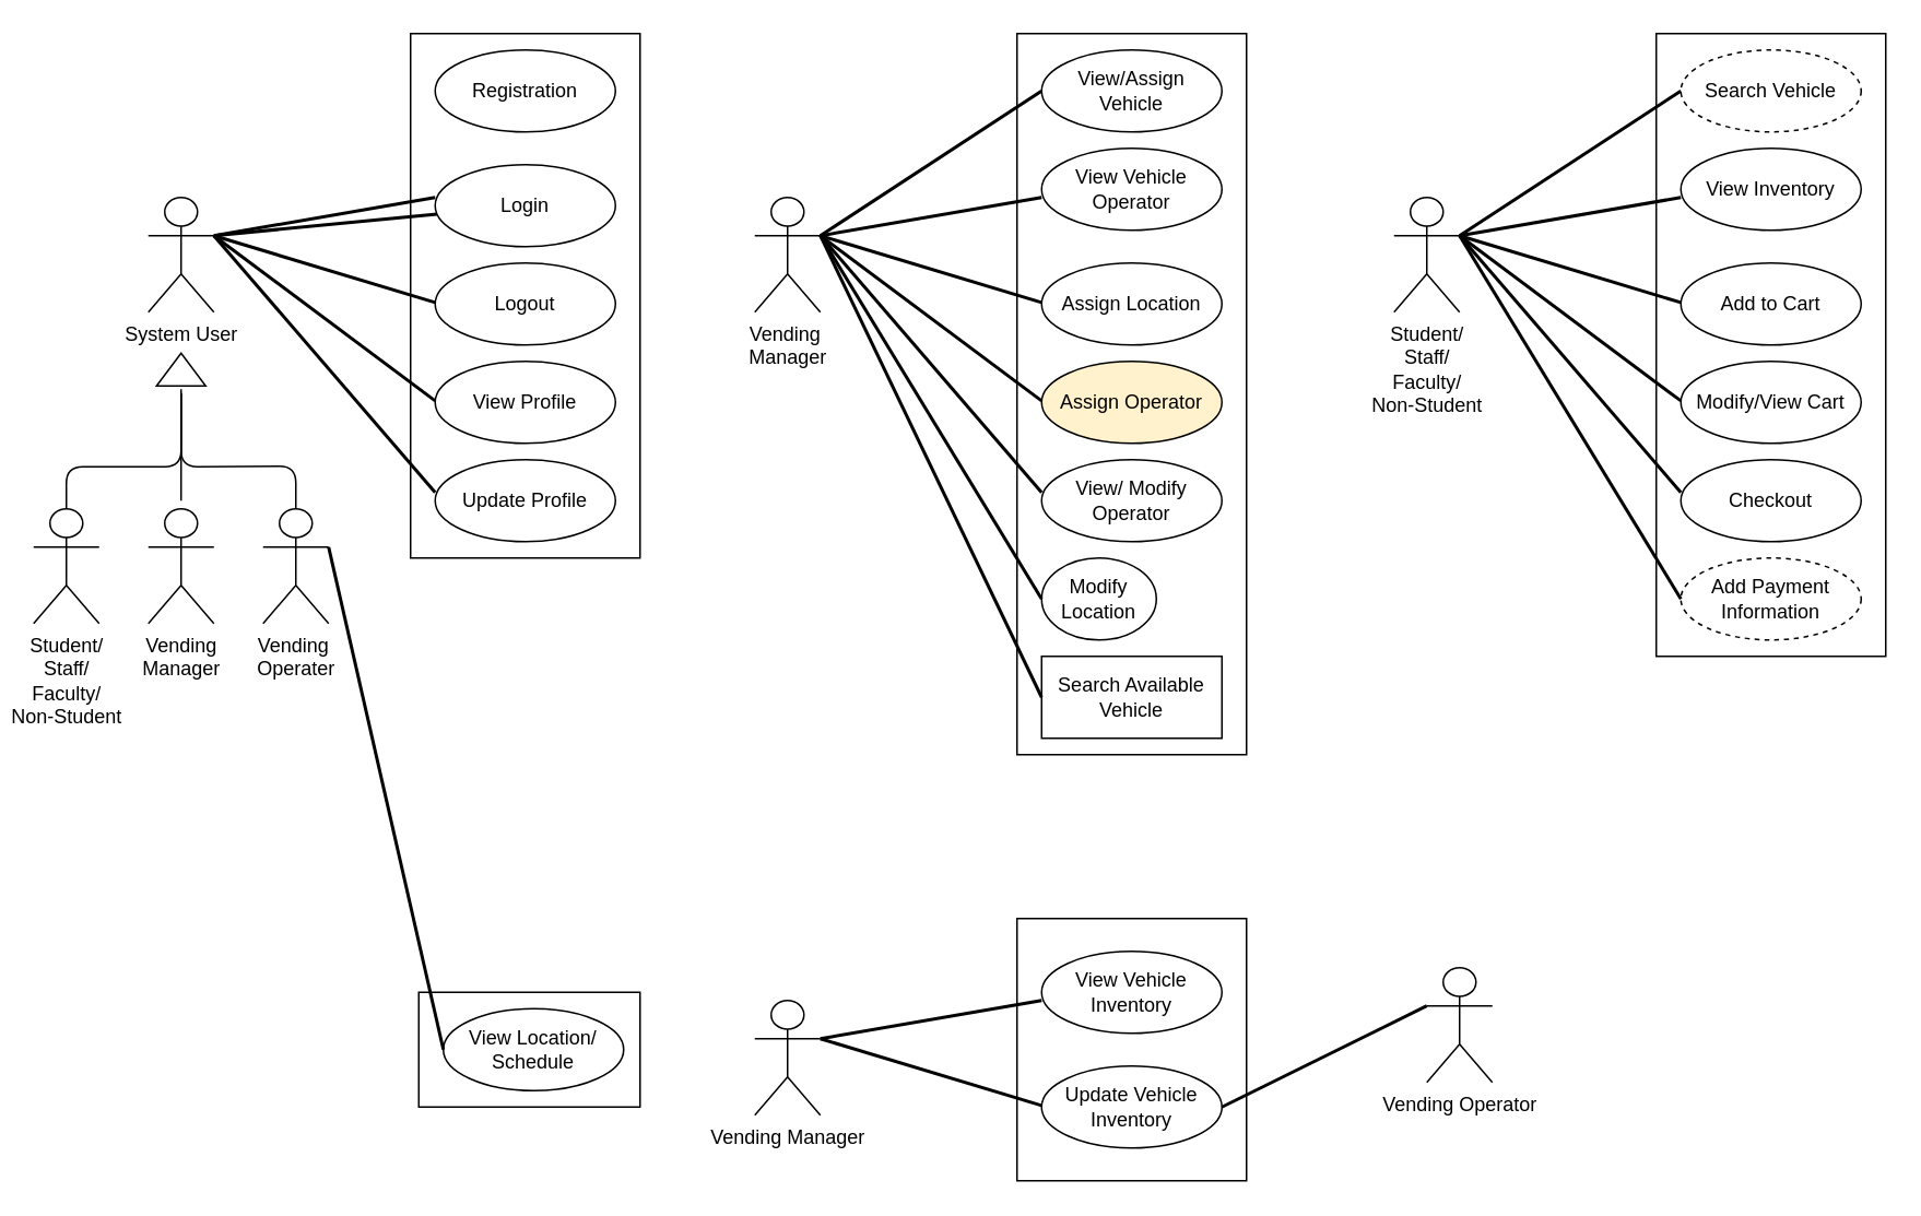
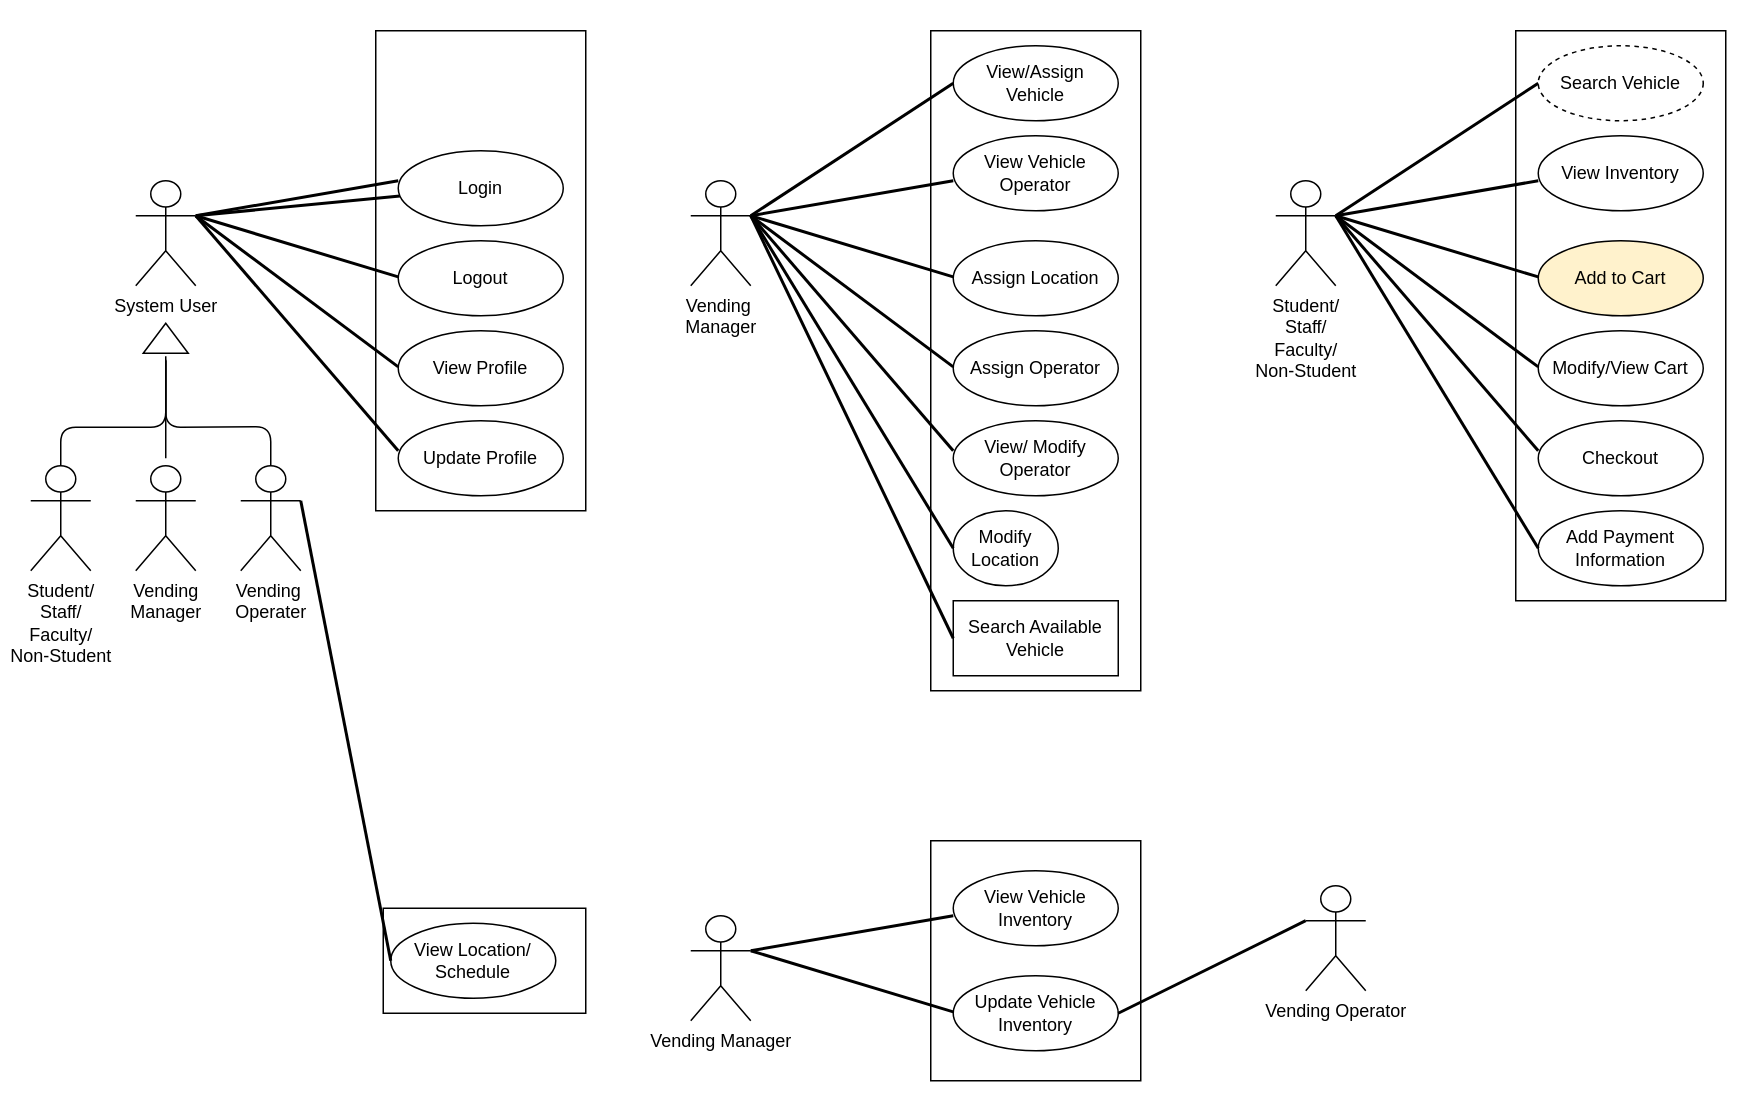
  <mxCell id="0" />
  <mxCell id="1" parent="0" />
  <mxCell id="2" value="" style="html=1;" vertex="1" parent="1"><mxGeometry x="250" y="20" width="140" height="320" as="geometry" /></mxCell>
- <mxCell id="3" value="Registration" style="ellipse;whiteSpace=wrap;html=1;" vertex="1" parent="1"><mxGeometry x="265" y="30" width="110" height="50" as="geometry" /></mxCell>
  <mxCell id="4" value="Update Profile" style="ellipse;whiteSpace=wrap;html=1;" vertex="1" parent="1"><mxGeometry x="265" y="280" width="110" height="50" as="geometry" /></mxCell>
  <mxCell id="5" value="Login" style="ellipse;whiteSpace=wrap;html=1;" vertex="1" parent="1"><mxGeometry x="265" y="100" width="110" height="50" as="geometry" /></mxCell>
  <mxCell id="6" value="Logout" style="ellipse;whiteSpace=wrap;html=1;" vertex="1" parent="1"><mxGeometry x="265" y="160" width="110" height="50" as="geometry" /></mxCell>
  <mxCell id="7" value="View Profile" style="ellipse;whiteSpace=wrap;html=1;" vertex="1" parent="1"><mxGeometry x="265" y="220" width="110" height="50" as="geometry" /></mxCell>
  <mxCell id="8" value="System User" style="shape=umlActor;verticalLabelPosition=bottom;labelBackgroundColor=#ffffff;verticalAlign=top;html=1;" vertex="1" parent="1"><mxGeometry x="90" y="120" width="40" height="70" as="geometry" /></mxCell>
  <mxCell id="9" value="" style="endArrow=none;html=1;strokeWidth=2;exitX=1;exitY=0.333;exitDx=0;exitDy=0;exitPerimeter=0;" edge="1" parent="1" source="8" target="5"><mxGeometry width="50" height="50" relative="1" as="geometry"><mxPoint x="150" y="200" as="sourcePoint" /><mxPoint x="260" y="57" as="targetPoint" /></mxGeometry></mxCell>
  <mxCell id="10" value="" style="endArrow=none;html=1;strokeWidth=2;entryX=-0.017;entryY=0.117;entryDx=0;entryDy=0;entryPerimeter=0;exitX=1;exitY=0.333;exitDx=0;exitDy=0;exitPerimeter=0;" edge="1" parent="1" source="8"><mxGeometry width="50" height="50" relative="1" as="geometry"><mxPoint x="147.38" y="205.893" as="sourcePoint" /><mxPoint x="265" y="120" as="targetPoint" /></mxGeometry></mxCell>
  <mxCell id="11" value="" style="endArrow=none;html=1;strokeWidth=2;entryX=-0.017;entryY=0.117;entryDx=0;entryDy=0;entryPerimeter=0;exitX=1;exitY=0.333;exitDx=0;exitDy=0;exitPerimeter=0;" edge="1" parent="1" source="8"><mxGeometry width="50" height="50" relative="1" as="geometry"><mxPoint x="130" y="150" as="sourcePoint" /><mxPoint x="265" y="184.11" as="targetPoint" /></mxGeometry></mxCell>
  <mxCell id="12" value="" style="endArrow=none;html=1;strokeWidth=2;entryX=-0.017;entryY=0.117;entryDx=0;entryDy=0;entryPerimeter=0;exitX=1;exitY=0.333;exitDx=0;exitDy=0;exitPerimeter=0;" edge="1" parent="1" source="8"><mxGeometry width="50" height="50" relative="1" as="geometry"><mxPoint x="147.38" y="330.003" as="sourcePoint" /><mxPoint x="265" y="244.11" as="targetPoint" /></mxGeometry></mxCell>
  <mxCell id="13" value="" style="endArrow=none;html=1;strokeWidth=2;entryX=-0.017;entryY=0.117;entryDx=0;entryDy=0;entryPerimeter=0;exitX=1;exitY=0.333;exitDx=0;exitDy=0;exitPerimeter=0;" edge="1" parent="1" source="8"><mxGeometry width="50" height="50" relative="1" as="geometry"><mxPoint x="140" y="140" as="sourcePoint" /><mxPoint x="265" y="300" as="targetPoint" /></mxGeometry></mxCell>
  <mxCell id="14" value="" style="triangle;whiteSpace=wrap;html=1;rotation=-90;" vertex="1" parent="1"><mxGeometry x="100" y="210" width="20" height="30" as="geometry" /></mxCell>
  <mxCell id="15" value="" style="endArrow=none;html=1;entryX=0;entryY=0.5;entryDx=0;entryDy=0;" edge="1" parent="1"><mxGeometry width="50" height="50" relative="1" as="geometry"><mxPoint x="40" y="310" as="sourcePoint" /><mxPoint x="110" y="239.29" as="targetPoint" /><Array as="points"><mxPoint x="40" y="284.29" /><mxPoint x="80" y="284.29" /><mxPoint x="110" y="284.29" /></Array></mxGeometry></mxCell>
  <mxCell id="16" value="" style="endArrow=none;html=1;" edge="1" parent="1"><mxGeometry width="50" height="50" relative="1" as="geometry"><mxPoint x="110" y="305" as="sourcePoint" /><mxPoint x="110" y="240" as="targetPoint" /><Array as="points"><mxPoint x="110" y="285" /></Array></mxGeometry></mxCell>
  <mxCell id="17" value="" style="endArrow=none;html=1;" edge="1" parent="1"><mxGeometry width="50" height="50" relative="1" as="geometry"><mxPoint x="180" y="310" as="sourcePoint" /><mxPoint x="110" y="237" as="targetPoint" /><Array as="points"><mxPoint x="180" y="284" /><mxPoint x="110" y="284.29" /></Array></mxGeometry></mxCell>
  <mxCell id="18" value="Vending&amp;nbsp;&lt;br&gt;Operater" style="shape=umlActor;verticalLabelPosition=bottom;labelBackgroundColor=#ffffff;verticalAlign=top;html=1;" vertex="1" parent="1"><mxGeometry x="160" y="310" width="40" height="70" as="geometry" /></mxCell>
  <mxCell id="19" value="Vending&lt;br&gt;Manager" style="shape=umlActor;verticalLabelPosition=bottom;labelBackgroundColor=#ffffff;verticalAlign=top;html=1;" vertex="1" parent="1"><mxGeometry x="90" y="310" width="40" height="70" as="geometry" /></mxCell>
  <mxCell id="20" value="Student/&lt;br&gt;Staff/&lt;br&gt;Faculty/&lt;br&gt;Non-Student" style="shape=umlActor;verticalLabelPosition=bottom;labelBackgroundColor=#ffffff;verticalAlign=top;html=1;" vertex="1" parent="1"><mxGeometry x="20" y="310" width="40" height="70" as="geometry" /></mxCell>
  <mxCell id="21" value="" style="html=1;" vertex="1" parent="1"><mxGeometry x="620" y="20" width="140" height="440" as="geometry" /></mxCell>
  <mxCell id="22" value="View/Assign&lt;br&gt;Vehicle" style="ellipse;whiteSpace=wrap;html=1;" vertex="1" parent="1"><mxGeometry x="635" y="30" width="110" height="50" as="geometry" /></mxCell>
  <mxCell id="23" value="View/ Modify Operator" style="ellipse;whiteSpace=wrap;html=1;" vertex="1" parent="1"><mxGeometry x="635" y="280" width="110" height="50" as="geometry" /></mxCell>
  <mxCell id="24" value="Assign Location" style="ellipse;whiteSpace=wrap;html=1;" vertex="1" parent="1"><mxGeometry x="635" y="160" width="110" height="50" as="geometry" /></mxCell>
- <mxCell id="25" value="Assign Operator" style="ellipse;whiteSpace=wrap;html=1;fillColor=#fff2cc;" vertex="1" parent="1"><mxGeometry x="635" y="220" width="110" height="50" as="geometry" /></mxCell>
+ <mxCell id="25" value="Assign Operator" style="ellipse;whiteSpace=wrap;html=1;" vertex="1" parent="1"><mxGeometry x="635" y="220" width="110" height="50" as="geometry" /></mxCell>
  <mxCell id="26" value="Vending&amp;nbsp;&lt;br&gt;Manager" style="shape=umlActor;verticalLabelPosition=bottom;labelBackgroundColor=#ffffff;verticalAlign=top;html=1;" vertex="1" parent="1"><mxGeometry x="460" y="120" width="40" height="70" as="geometry" /></mxCell>
  <mxCell id="27" value="" style="endArrow=none;html=1;strokeWidth=2;exitX=1;exitY=0.333;exitDx=0;exitDy=0;exitPerimeter=0;entryX=0;entryY=0.5;entryDx=0;entryDy=0;" edge="1" parent="1" source="26" target="22"><mxGeometry width="50" height="50" relative="1" as="geometry"><mxPoint x="520" y="200" as="sourcePoint" /><mxPoint x="630" y="57" as="targetPoint" /></mxGeometry></mxCell>
  <mxCell id="28" value="" style="endArrow=none;html=1;strokeWidth=2;entryX=-0.017;entryY=0.117;entryDx=0;entryDy=0;entryPerimeter=0;exitX=1;exitY=0.333;exitDx=0;exitDy=0;exitPerimeter=0;" edge="1" parent="1" source="26"><mxGeometry width="50" height="50" relative="1" as="geometry"><mxPoint x="517.38" y="205.893" as="sourcePoint" /><mxPoint x="635" y="120" as="targetPoint" /></mxGeometry></mxCell>
  <mxCell id="29" value="" style="endArrow=none;html=1;strokeWidth=2;entryX=-0.017;entryY=0.117;entryDx=0;entryDy=0;entryPerimeter=0;exitX=1;exitY=0.333;exitDx=0;exitDy=0;exitPerimeter=0;" edge="1" parent="1" source="26"><mxGeometry width="50" height="50" relative="1" as="geometry"><mxPoint x="500" y="150" as="sourcePoint" /><mxPoint x="635" y="184.11" as="targetPoint" /></mxGeometry></mxCell>
  <mxCell id="30" value="" style="endArrow=none;html=1;strokeWidth=2;entryX=-0.017;entryY=0.117;entryDx=0;entryDy=0;entryPerimeter=0;exitX=1;exitY=0.333;exitDx=0;exitDy=0;exitPerimeter=0;" edge="1" parent="1" source="26"><mxGeometry width="50" height="50" relative="1" as="geometry"><mxPoint x="517.38" y="330.003" as="sourcePoint" /><mxPoint x="635" y="244.11" as="targetPoint" /></mxGeometry></mxCell>
  <mxCell id="31" value="" style="endArrow=none;html=1;strokeWidth=2;entryX=-0.017;entryY=0.117;entryDx=0;entryDy=0;entryPerimeter=0;exitX=1;exitY=0.333;exitDx=0;exitDy=0;exitPerimeter=0;" edge="1" parent="1" source="26"><mxGeometry width="50" height="50" relative="1" as="geometry"><mxPoint x="510" y="140" as="sourcePoint" /><mxPoint x="635" y="300" as="targetPoint" /></mxGeometry></mxCell>
  <mxCell id="32" value="Modify Location" style="ellipse;whiteSpace=wrap;html=1;" vertex="1" parent="1"><mxGeometry x="635" y="340" width="70" height="50" as="geometry" /></mxCell>
  <mxCell id="33" value="View Vehicle&lt;br&gt;Operator" style="ellipse;whiteSpace=wrap;html=1;" vertex="1" parent="1"><mxGeometry x="635" y="90" width="110" height="50" as="geometry" /></mxCell>
  <mxCell id="34" value="" style="endArrow=none;html=1;strokeWidth=2;entryX=0;entryY=0.5;entryDx=0;entryDy=0;exitX=1;exitY=0.333;exitDx=0;exitDy=0;exitPerimeter=0;" edge="1" parent="1" source="26" target="32"><mxGeometry width="50" height="50" relative="1" as="geometry"><mxPoint x="485" y="210.003" as="sourcePoint" /><mxPoint x="620" y="366.67" as="targetPoint" /></mxGeometry></mxCell>
  <mxCell id="35" value="" style="html=1;" vertex="1" parent="1"><mxGeometry x="1010" y="20" width="140" height="380" as="geometry" /></mxCell>
  <mxCell id="36" value="Search Vehicle" style="ellipse;whiteSpace=wrap;html=1;dashed=1;" vertex="1" parent="1"><mxGeometry x="1025" y="30" width="110" height="50" as="geometry" /></mxCell>
  <mxCell id="37" value="Checkout" style="ellipse;whiteSpace=wrap;html=1;" vertex="1" parent="1"><mxGeometry x="1025" y="280" width="110" height="50" as="geometry" /></mxCell>
- <mxCell id="38" value="Add to Cart" style="ellipse;whiteSpace=wrap;html=1;" vertex="1" parent="1"><mxGeometry x="1025" y="160" width="110" height="50" as="geometry" /></mxCell>
+ <mxCell id="38" value="Add to Cart" style="ellipse;whiteSpace=wrap;html=1;fillColor=#fff2cc;" vertex="1" parent="1"><mxGeometry x="1025" y="160" width="110" height="50" as="geometry" /></mxCell>
  <mxCell id="39" value="Modify/View Cart" style="ellipse;whiteSpace=wrap;html=1;" vertex="1" parent="1"><mxGeometry x="1025" y="220" width="110" height="50" as="geometry" /></mxCell>
  <mxCell id="40" value="Student/&lt;br&gt;Staff/&lt;br&gt;Faculty/&lt;br&gt;Non-Student" style="shape=umlActor;verticalLabelPosition=bottom;labelBackgroundColor=#ffffff;verticalAlign=top;html=1;" vertex="1" parent="1"><mxGeometry x="850" y="120" width="40" height="70" as="geometry" /></mxCell>
  <mxCell id="41" value="" style="endArrow=none;html=1;strokeWidth=2;exitX=1;exitY=0.333;exitDx=0;exitDy=0;exitPerimeter=0;entryX=0;entryY=0.5;entryDx=0;entryDy=0;" edge="1" parent="1" source="40" target="36"><mxGeometry width="50" height="50" relative="1" as="geometry"><mxPoint x="910" y="200" as="sourcePoint" /><mxPoint x="1020" y="57" as="targetPoint" /></mxGeometry></mxCell>
  <mxCell id="42" value="" style="endArrow=none;html=1;strokeWidth=2;entryX=-0.017;entryY=0.117;entryDx=0;entryDy=0;entryPerimeter=0;exitX=1;exitY=0.333;exitDx=0;exitDy=0;exitPerimeter=0;" edge="1" parent="1" source="40"><mxGeometry width="50" height="50" relative="1" as="geometry"><mxPoint x="907.38" y="205.893" as="sourcePoint" /><mxPoint x="1025" y="120" as="targetPoint" /></mxGeometry></mxCell>
  <mxCell id="43" value="" style="endArrow=none;html=1;strokeWidth=2;entryX=-0.017;entryY=0.117;entryDx=0;entryDy=0;entryPerimeter=0;exitX=1;exitY=0.333;exitDx=0;exitDy=0;exitPerimeter=0;" edge="1" parent="1" source="40"><mxGeometry width="50" height="50" relative="1" as="geometry"><mxPoint x="890" y="150" as="sourcePoint" /><mxPoint x="1025" y="184.11" as="targetPoint" /></mxGeometry></mxCell>
  <mxCell id="44" value="" style="endArrow=none;html=1;strokeWidth=2;entryX=-0.017;entryY=0.117;entryDx=0;entryDy=0;entryPerimeter=0;exitX=1;exitY=0.333;exitDx=0;exitDy=0;exitPerimeter=0;" edge="1" parent="1" source="40"><mxGeometry width="50" height="50" relative="1" as="geometry"><mxPoint x="907.38" y="330.003" as="sourcePoint" /><mxPoint x="1025" y="244.11" as="targetPoint" /></mxGeometry></mxCell>
  <mxCell id="45" value="" style="endArrow=none;html=1;strokeWidth=2;entryX=-0.017;entryY=0.117;entryDx=0;entryDy=0;entryPerimeter=0;exitX=1;exitY=0.333;exitDx=0;exitDy=0;exitPerimeter=0;" edge="1" parent="1" source="40"><mxGeometry width="50" height="50" relative="1" as="geometry"><mxPoint x="900" y="140" as="sourcePoint" /><mxPoint x="1025" y="300" as="targetPoint" /></mxGeometry></mxCell>
- <mxCell id="46" value="Add Payment Information" style="ellipse;whiteSpace=wrap;html=1;dashed=1;" vertex="1" parent="1"><mxGeometry x="1025" y="340" width="110" height="50" as="geometry" /></mxCell>
+ <mxCell id="46" value="Add Payment Information" style="ellipse;whiteSpace=wrap;html=1;" vertex="1" parent="1"><mxGeometry x="1025" y="340" width="110" height="50" as="geometry" /></mxCell>
  <mxCell id="47" value="View Inventory" style="ellipse;whiteSpace=wrap;html=1;" vertex="1" parent="1"><mxGeometry x="1025" y="90" width="110" height="50" as="geometry" /></mxCell>
  <mxCell id="48" value="" style="endArrow=none;html=1;strokeWidth=2;entryX=0;entryY=0.5;entryDx=0;entryDy=0;exitX=1;exitY=0.333;exitDx=0;exitDy=0;exitPerimeter=0;" edge="1" parent="1" source="40" target="46"><mxGeometry width="50" height="50" relative="1" as="geometry"><mxPoint x="875" y="210.003" as="sourcePoint" /><mxPoint x="1010" y="366.67" as="targetPoint" /></mxGeometry></mxCell>
  <mxCell id="49" value="" style="html=1;" vertex="1" parent="1"><mxGeometry x="620" y="560" width="140" height="160" as="geometry" /></mxCell>
  <mxCell id="50" value="Update Vehicle Inventory" style="ellipse;whiteSpace=wrap;html=1;" vertex="1" parent="1"><mxGeometry x="635" y="650" width="110" height="50" as="geometry" /></mxCell>
  <mxCell id="51" value="Vending Manager" style="shape=umlActor;verticalLabelPosition=bottom;labelBackgroundColor=#ffffff;verticalAlign=top;html=1;" vertex="1" parent="1"><mxGeometry x="460" y="610" width="40" height="70" as="geometry" /></mxCell>
  <mxCell id="52" value="" style="endArrow=none;html=1;strokeWidth=2;entryX=-0.017;entryY=0.117;entryDx=0;entryDy=0;entryPerimeter=0;exitX=1;exitY=0.333;exitDx=0;exitDy=0;exitPerimeter=0;" edge="1" parent="1" source="51"><mxGeometry width="50" height="50" relative="1" as="geometry"><mxPoint x="517.38" y="695.893" as="sourcePoint" /><mxPoint x="635" y="610" as="targetPoint" /></mxGeometry></mxCell>
  <mxCell id="53" value="" style="endArrow=none;html=1;strokeWidth=2;entryX=-0.017;entryY=0.117;entryDx=0;entryDy=0;entryPerimeter=0;exitX=1;exitY=0.333;exitDx=0;exitDy=0;exitPerimeter=0;" edge="1" parent="1" source="51"><mxGeometry width="50" height="50" relative="1" as="geometry"><mxPoint x="500" y="640" as="sourcePoint" /><mxPoint x="635" y="674.11" as="targetPoint" /></mxGeometry></mxCell>
  <mxCell id="54" value="View Vehicle Inventory" style="ellipse;whiteSpace=wrap;html=1;" vertex="1" parent="1"><mxGeometry x="635" y="580" width="110" height="50" as="geometry" /></mxCell>
  <mxCell id="55" value="Vending Operator" style="shape=umlActor;verticalLabelPosition=bottom;labelBackgroundColor=#ffffff;verticalAlign=top;html=1;" vertex="1" parent="1"><mxGeometry x="870" y="590" width="40" height="70" as="geometry" /></mxCell>
  <mxCell id="56" value="" style="endArrow=none;html=1;strokeWidth=2;exitX=1;exitY=0.5;exitDx=0;exitDy=0;entryX=0;entryY=0.333;entryDx=0;entryDy=0;entryPerimeter=0;" edge="1" parent="1" source="50" target="55"><mxGeometry width="50" height="50" relative="1" as="geometry"><mxPoint x="755" y="615" as="sourcePoint" /><mxPoint x="870" y="610" as="targetPoint" /></mxGeometry></mxCell>
  <mxCell id="57" value="Search Available Vehicle" style="whiteSpace=wrap;html=1;rounded=0;" vertex="1" parent="1"><mxGeometry x="635" y="400" width="110" height="50" as="geometry" /></mxCell>
  <mxCell id="58" value="" style="endArrow=none;html=1;strokeWidth=2;entryX=0;entryY=0.5;entryDx=0;entryDy=0;exitX=1;exitY=0.333;exitDx=0;exitDy=0;exitPerimeter=0;" edge="1" parent="1" source="26" target="57"><mxGeometry width="50" height="50" relative="1" as="geometry"><mxPoint x="470" y="210.003" as="sourcePoint" /><mxPoint x="605" y="431.67" as="targetPoint" /></mxGeometry></mxCell>
  <mxCell id="59" value="Object" style="html=1;" vertex="1" parent="1"><mxGeometry x="255" y="605" width="135" height="70" as="geometry" /></mxCell>
- <mxCell id="60" value="View Location/ Schedule" style="ellipse;whiteSpace=wrap;html=1;" vertex="1" parent="1"><mxGeometry x="270" y="615" width="110" height="50" as="geometry" /></mxCell>
+ <mxCell id="60" value="View Location/ Schedule" style="ellipse;whiteSpace=wrap;html=1;" vertex="1" parent="1"><mxGeometry x="260" y="615" width="110" height="50" as="geometry" /></mxCell>
  <mxCell id="61" value="" style="endArrow=none;html=1;strokeWidth=2;entryX=0;entryY=0.5;entryDx=0;entryDy=0;exitX=1;exitY=0.333;exitDx=0;exitDy=0;exitPerimeter=0;" edge="1" parent="1" source="18" target="60"><mxGeometry width="50" height="50" relative="1" as="geometry"><mxPoint x="200" y="580" as="sourcePoint" /><mxPoint x="250" y="530" as="targetPoint" /></mxGeometry></mxCell>
  <mxCell id="62" style="edgeStyle=orthogonalEdgeStyle;rounded=0;orthogonalLoop=1;jettySize=auto;html=1;exitX=0.5;exitY=1;exitDx=0;exitDy=0;startSize=0;endSize=0;strokeWidth=2;" edge="1" parent="1" source="2" target="2"><mxGeometry relative="1" as="geometry" /></mxCell>
